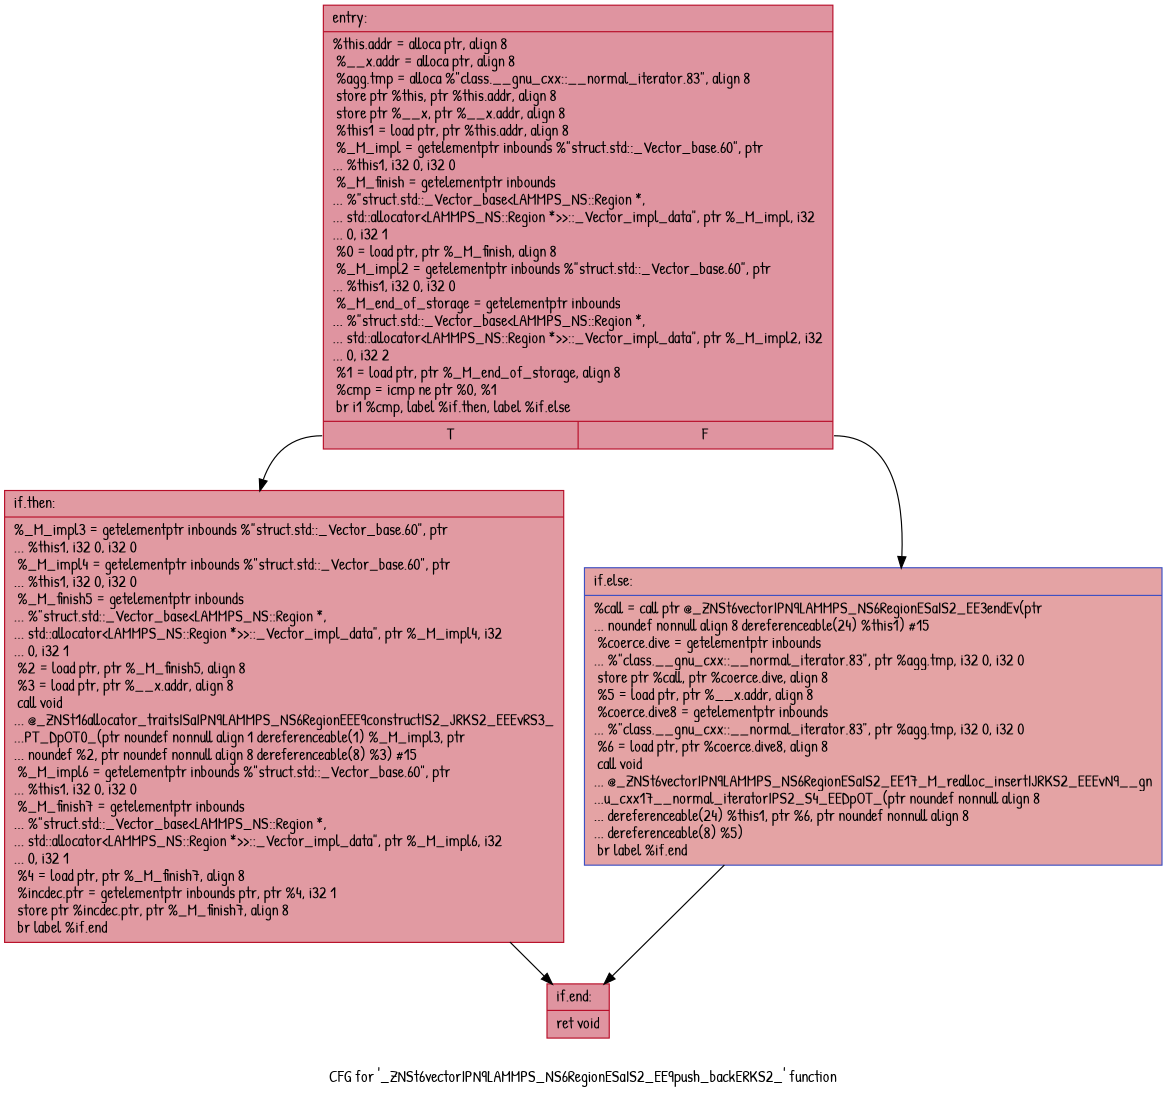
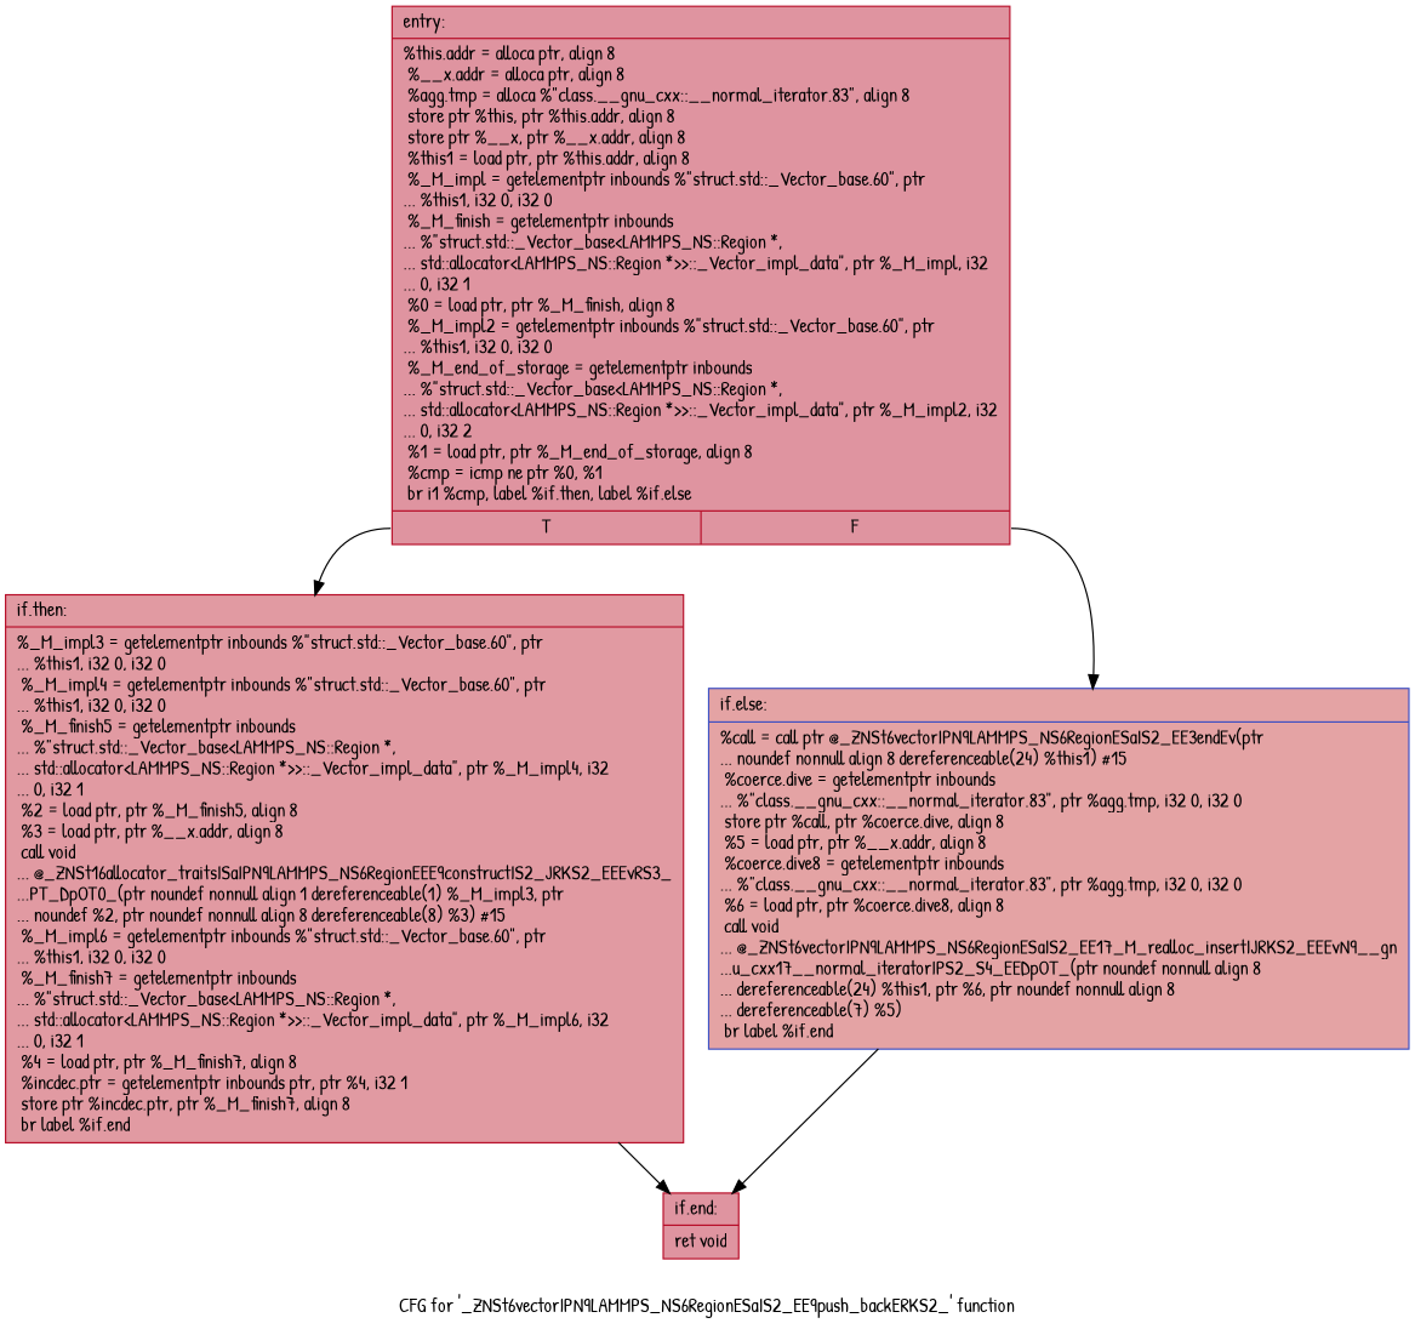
  digraph {
    label="CFG for '_ZNSt6vectorIPN9LAMMPS_NS6RegionESaIS2_EE9push_backERKS2_' function"
    fontname="Patrick Hand"
    node [color="#b70d28ff" fillcolor="#b70d2870" fontname="Patrick Hand" shape=record style=filled]
    edge [fontname="Patrick Hand"]
    n1 [label="{entry:\l|  %this.addr = alloca ptr, align 8\l  %__x.addr = alloca ptr, align 8\l  %agg.tmp = alloca %\"class.__gnu_cxx::__normal_iterator.83\", align 8\l  store ptr %this, ptr %this.addr, align 8\l  store ptr %__x, ptr %__x.addr, align 8\l  %this1 = load ptr, ptr %this.addr, align 8\l  %_M_impl = getelementptr inbounds %\"struct.std::_Vector_base.60\", ptr\l... %this1, i32 0, i32 0\l  %_M_finish = getelementptr inbounds\l... %\"struct.std::_Vector_base\<LAMMPS_NS::Region *,\l... std::allocator\<LAMMPS_NS::Region *\>\>::_Vector_impl_data\", ptr %_M_impl, i32\l... 0, i32 1\l  %0 = load ptr, ptr %_M_finish, align 8\l  %_M_impl2 = getelementptr inbounds %\"struct.std::_Vector_base.60\", ptr\l... %this1, i32 0, i32 0\l  %_M_end_of_storage = getelementptr inbounds\l... %\"struct.std::_Vector_base\<LAMMPS_NS::Region *,\l... std::allocator\<LAMMPS_NS::Region *\>\>::_Vector_impl_data\", ptr %_M_impl2, i32\l... 0, i32 2\l  %1 = load ptr, ptr %_M_end_of_storage, align 8\l  %cmp = icmp ne ptr %0, %1\l  br i1 %cmp, label %if.then, label %if.else\l|{<s0>T|<s1>F}}"]
    n2 [fillcolor="#bb1b2c70" label="{if.then:\l|  %_M_impl3 = getelementptr inbounds %\"struct.std::_Vector_base.60\", ptr\l... %this1, i32 0, i32 0\l  %_M_impl4 = getelementptr inbounds %\"struct.std::_Vector_base.60\", ptr\l... %this1, i32 0, i32 0\l  %_M_finish5 = getelementptr inbounds\l... %\"struct.std::_Vector_base\<LAMMPS_NS::Region *,\l... std::allocator\<LAMMPS_NS::Region *\>\>::_Vector_impl_data\", ptr %_M_impl4, i32\l... 0, i32 1\l  %2 = load ptr, ptr %_M_finish5, align 8\l  %3 = load ptr, ptr %__x.addr, align 8\l  call void\l... @_ZNSt16allocator_traitsISaIPN9LAMMPS_NS6RegionEEE9constructIS2_JRKS2_EEEvRS3_\l...PT_DpOT0_(ptr noundef nonnull align 1 dereferenceable(1) %_M_impl3, ptr\l... noundef %2, ptr noundef nonnull align 8 dereferenceable(8) %3) #15\l  %_M_impl6 = getelementptr inbounds %\"struct.std::_Vector_base.60\", ptr\l... %this1, i32 0, i32 0\l  %_M_finish7 = getelementptr inbounds\l... %\"struct.std::_Vector_base\<LAMMPS_NS::Region *,\l... std::allocator\<LAMMPS_NS::Region *\>\>::_Vector_impl_data\", ptr %_M_impl6, i32\l... 0, i32 1\l  %4 = load ptr, ptr %_M_finish7, align 8\l  %incdec.ptr = getelementptr inbounds ptr, ptr %4, i32 1\l  store ptr %incdec.ptr, ptr %_M_finish7, align 8\l  br label %if.end\l}"]
-   n3 [color="#3d50c3ff" fillcolor="#c32e3170" label="{if.else:\l|  %call = call ptr @_ZNSt6vectorIPN9LAMMPS_NS6RegionESaIS2_EE3endEv(ptr\l... noundef nonnull align 8 dereferenceable(24) %this1) #15\l  %coerce.dive = getelementptr inbounds\l... %\"class.__gnu_cxx::__normal_iterator.83\", ptr %agg.tmp, i32 0, i32 0\l  store ptr %call, ptr %coerce.dive, align 8\l  %5 = load ptr, ptr %__x.addr, align 8\l  %coerce.dive8 = getelementptr inbounds\l... %\"class.__gnu_cxx::__normal_iterator.83\", ptr %agg.tmp, i32 0, i32 0\l  %6 = load ptr, ptr %coerce.dive8, align 8\l  call void\l... @_ZNSt6vectorIPN9LAMMPS_NS6RegionESaIS2_EE17_M_realloc_insertIJRKS2_EEEvN9__gn\l...u_cxx17__normal_iteratorIPS2_S4_EEDpOT_(ptr noundef nonnull align 8\l... dereferenceable(24) %this1, ptr %6, ptr noundef nonnull align 8\l... dereferenceable(8) %5)\l  br label %if.end\l}"]
+   n3 [color="#3d50c3ff" fillcolor="#c32e3170" label="{if.else:\l|  %call = call ptr @_ZNSt6vectorIPN9LAMMPS_NS6RegionESaIS2_EE3endEv(ptr\l... noundef nonnull align 8 dereferenceable(24) %this1) #15\l  %coerce.dive = getelementptr inbounds\l... %\"class.__gnu_cxx::__normal_iterator.83\", ptr %agg.tmp, i32 0, i32 0\l  store ptr %call, ptr %coerce.dive, align 8\l  %5 = load ptr, ptr %__x.addr, align 8\l  %coerce.dive8 = getelementptr inbounds\l... %\"class.__gnu_cxx::__normal_iterator.83\", ptr %agg.tmp, i32 0, i32 0\l  %6 = load ptr, ptr %coerce.dive8, align 8\l  call void\l... @_ZNSt6vectorIPN9LAMMPS_NS6RegionESaIS2_EE17_M_realloc_insertIJRKS2_EEEvN9__gn\l...u_cxx17__normal_iteratorIPS2_S4_EEDpOT_(ptr noundef nonnull align 8\l... dereferenceable(24) %this1, ptr %6, ptr noundef nonnull align 8\l... dereferenceable(7) %5)\l  br label %if.end\l}"]
    n4 [label="{if.end:\l|  ret void\l}"]
    n1 -> n2 [tailport=s0]
    n1 -> n3 [tailport=s1]
    n2 -> n4
    n3 -> n4
  }
